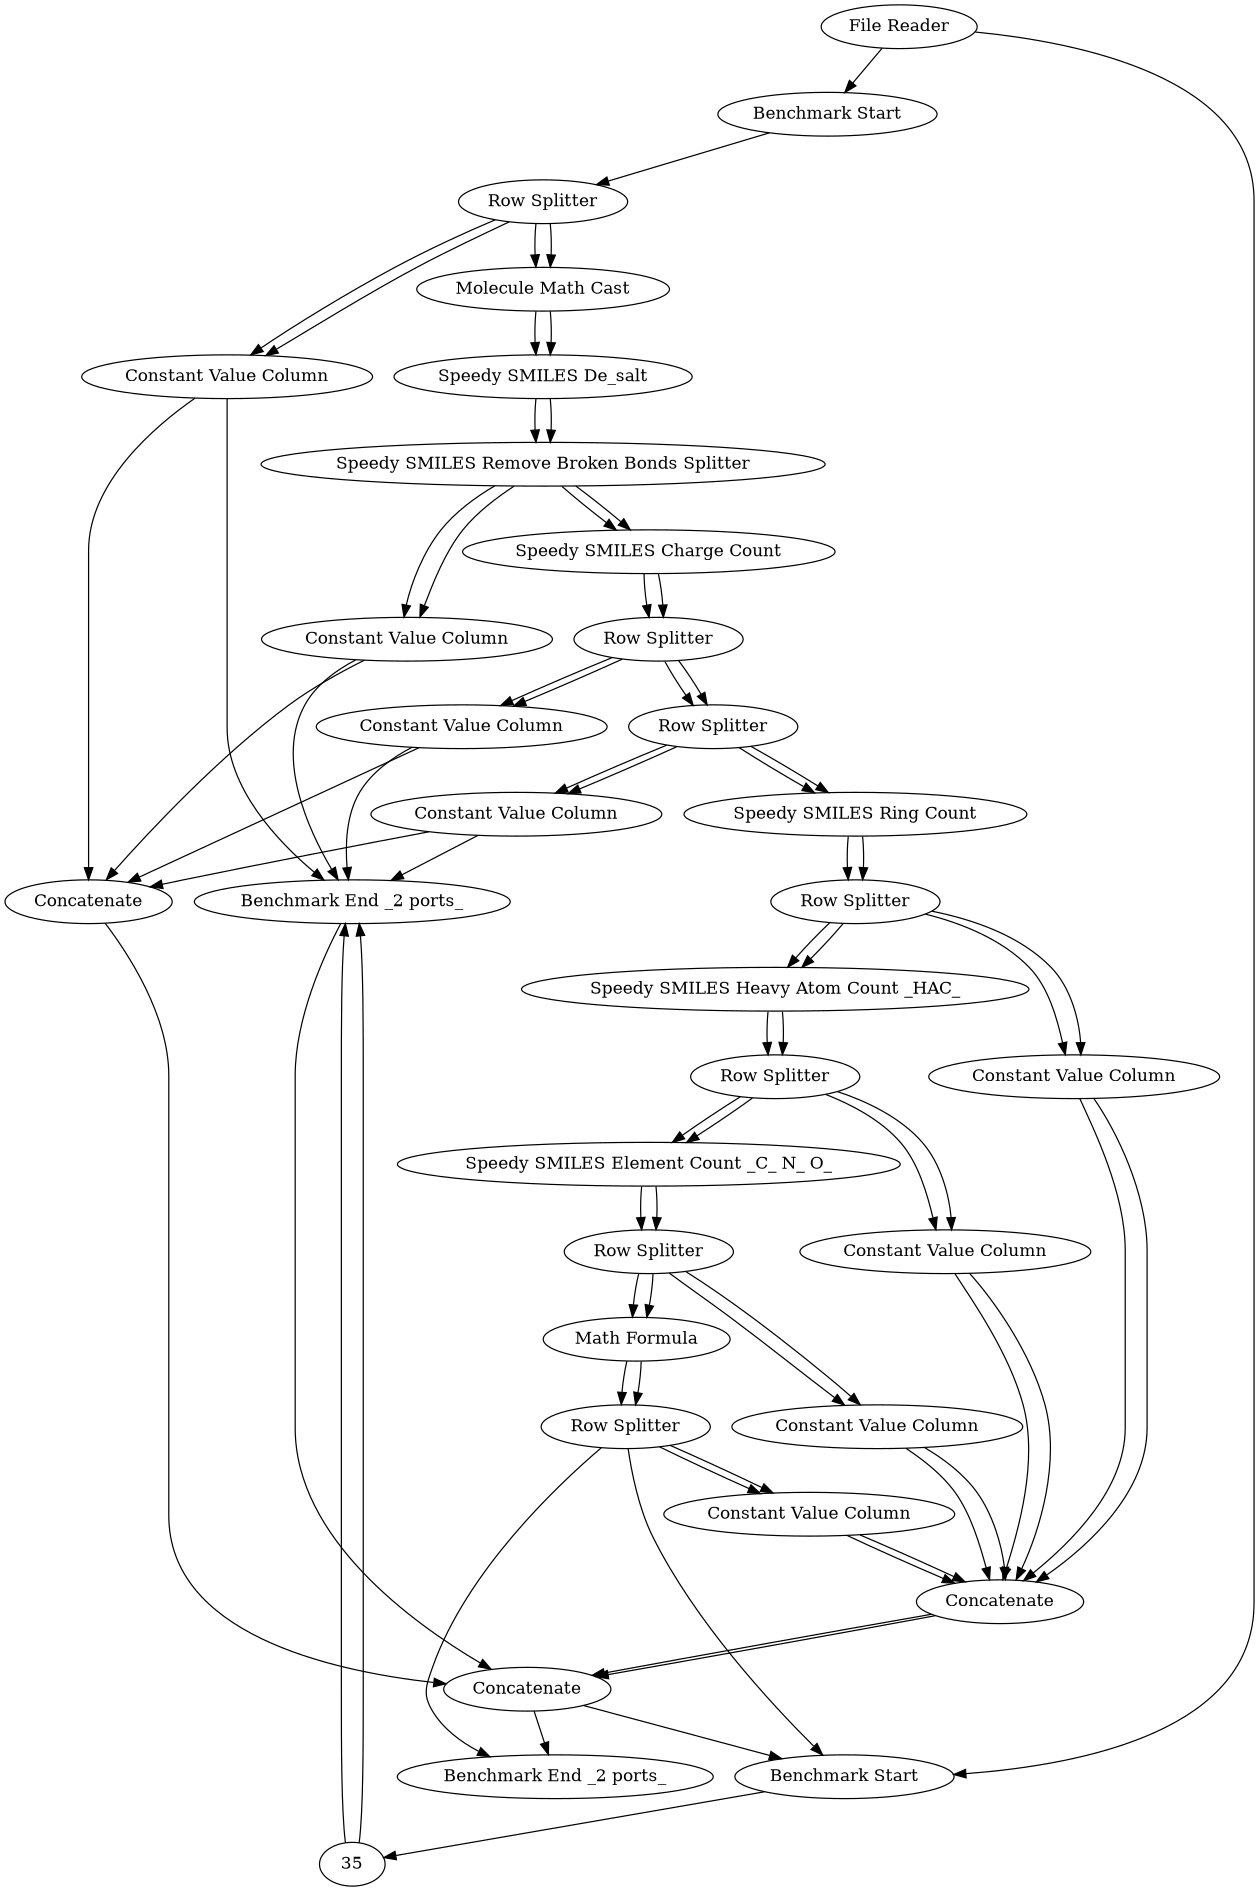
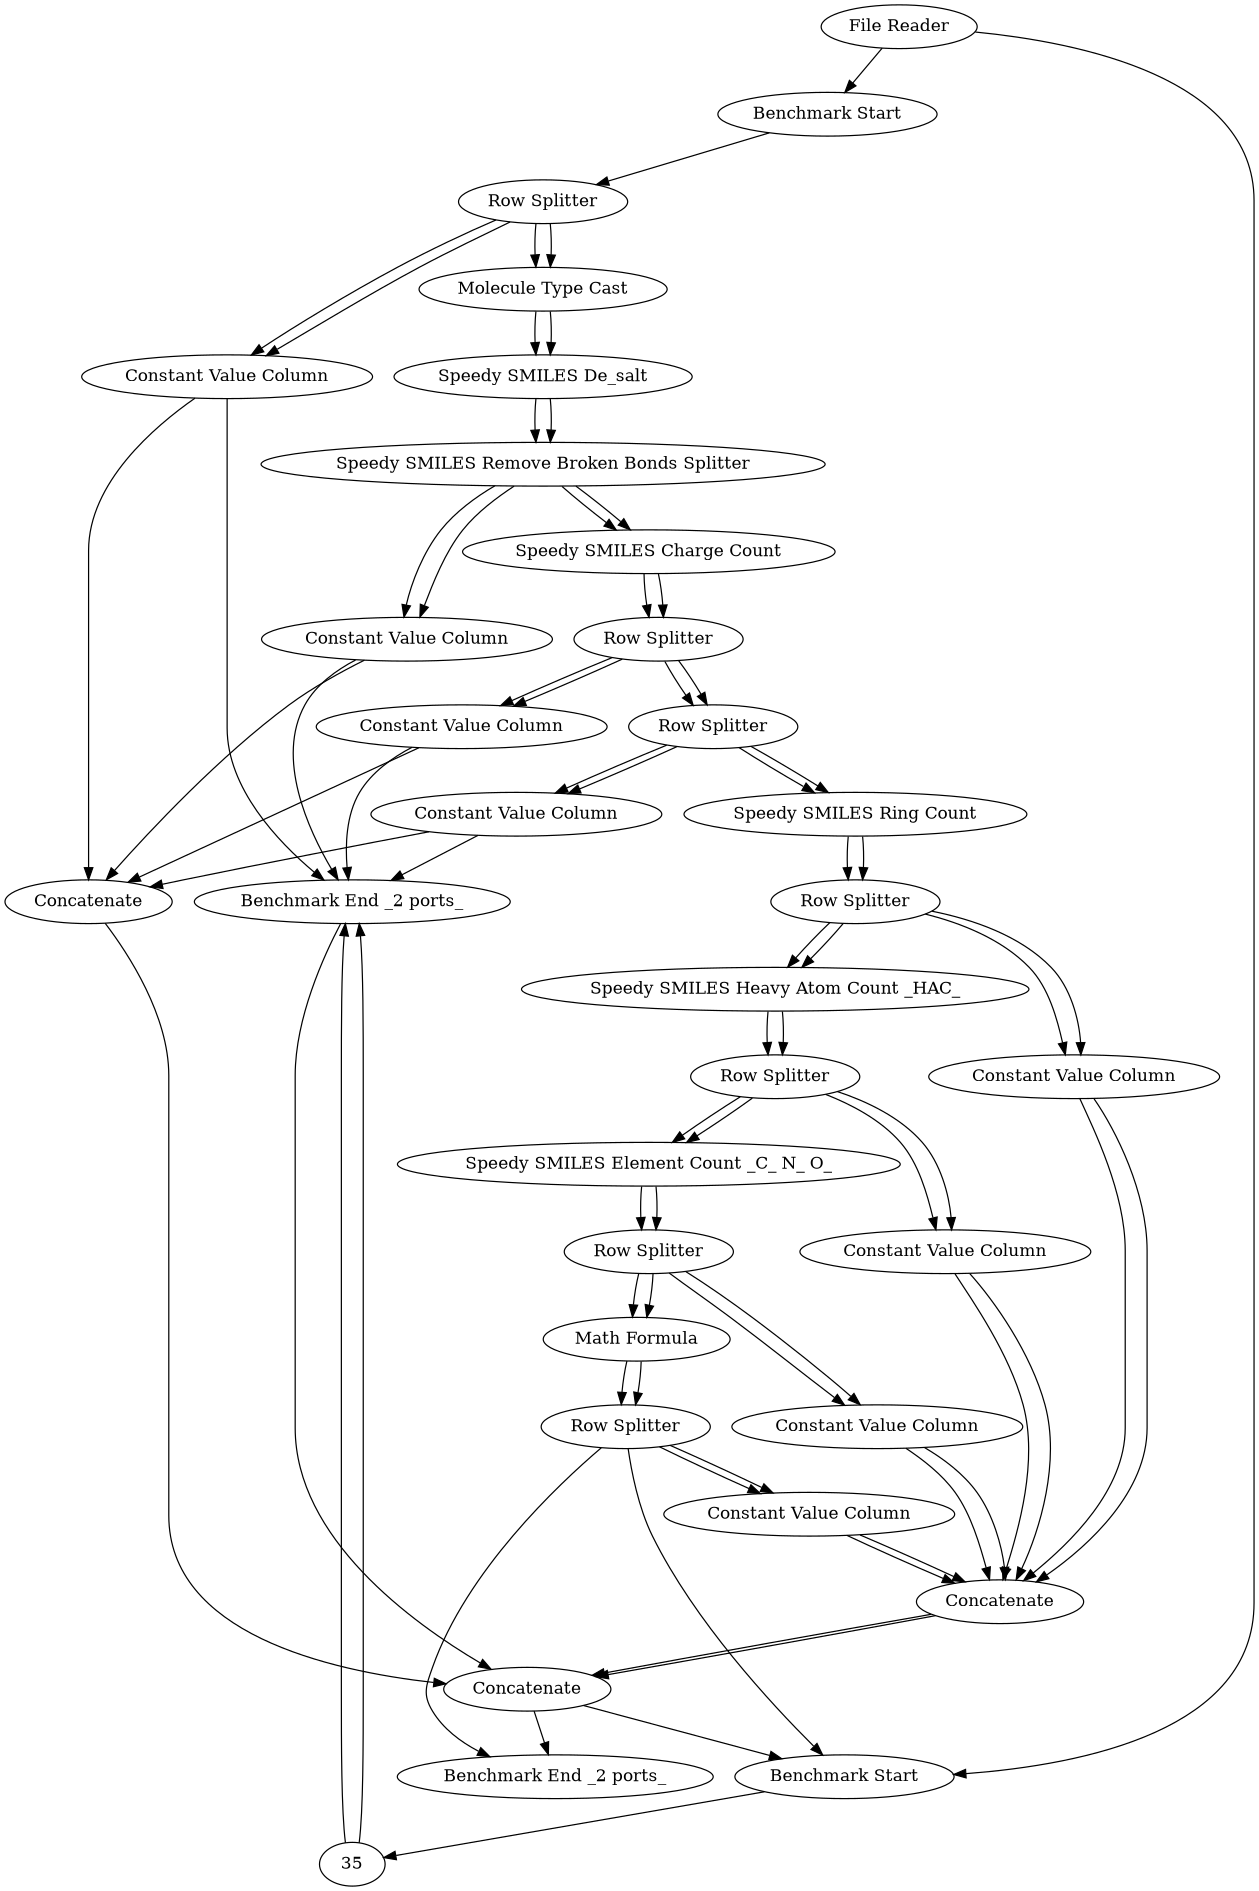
  digraph {
    rankdir=TB
-   n1 [label="Molecule Math Cast"]
+   n1 [label="Molecule Type Cast"]
    n2 [label="Speedy SMILES De_salt"]
    n3 [label="Speedy SMILES Remove Broken Bonds Splitter"]
    n4 [label="Row Splitter"]
    n5 [label="Constant Value Column"]
    n6 [label="Benchmark End _2 ports_"]
    n7 [label=Concatenate]
    n8 [label=Concatenate]
    n9 [label="Constant Value Column"]
    n10 [label="Speedy SMILES Charge Count"]
    n11 [label="Row Splitter"]
    n12 [label="Constant Value Column"]
    n13 [label="Row Splitter"]
    n14 [label="Constant Value Column"]
    n15 [label="Speedy SMILES Ring Count"]
    n16 [label="Row Splitter"]
    n17 [label="Speedy SMILES Heavy Atom Count _HAC_"]
    n18 [label="Row Splitter"]
    n19 [label="Speedy SMILES Element Count _C_ N_ O_"]
    n20 [label="Constant Value Column"]
    n21 [label="Row Splitter"]
    n22 [label="Constant Value Column"]
    n23 [label="Math Formula"]
    n24 [label="Constant Value Column"]
    n25 [label=Concatenate]
    n26 [label="Row Splitter"]
    n27 [label="Constant Value Column"]
    n28 [label="Benchmark Start"]
    n29 [label="Benchmark End _2 ports_"]
    35
    n31 [label="File Reader"]
    n32 [label="Benchmark Start"]
    n1 -> n2
    n1 -> n2
    n2 -> n3
    n2 -> n3
    n3 -> n9
    n3 -> n9
    n3 -> n10
    n3 -> n10
    n4 -> n1
    n4 -> n1
    n4 -> n5
    n4 -> n5
    n5 -> n6
    n5 -> n7
    n6 -> n8
    n7 -> n8
    n8 -> n28
    n8 -> n29
    n9 -> n6
    n9 -> n7
    n10 -> n11
    n10 -> n11
    n11 -> n12
    n11 -> n12
    n11 -> n13
    n11 -> n13
    n12 -> n6
    n12 -> n7
    n13 -> n14
    n13 -> n14
    n13 -> n15
    n13 -> n15
    n14 -> n6
    n14 -> n7
    n15 -> n16
    n15 -> n16
    n16 -> n17
    n16 -> n17
    n16 -> n24
    n16 -> n24
    n17 -> n18
    n17 -> n18
    n18 -> n19
    n18 -> n19
    n18 -> n20
    n18 -> n20
    n19 -> n21
    n19 -> n21
    n20 -> n25
    n20 -> n25
    n21 -> n22
    n21 -> n22
    n21 -> n23
    n21 -> n23
    n22 -> n25
    n22 -> n25
    n23 -> n26
    n23 -> n26
    n24 -> n25
    n24 -> n25
    n25 -> n8
    n25 -> n8
    n26 -> n27
    n26 -> n27
    n26 -> n28
    n26 -> n29
    n27 -> n25
    n27 -> n25
    n28 -> 35
    35 -> n6
    35 -> n6
    n31 -> n28
    n31 -> n32
    n32 -> n4
  }
